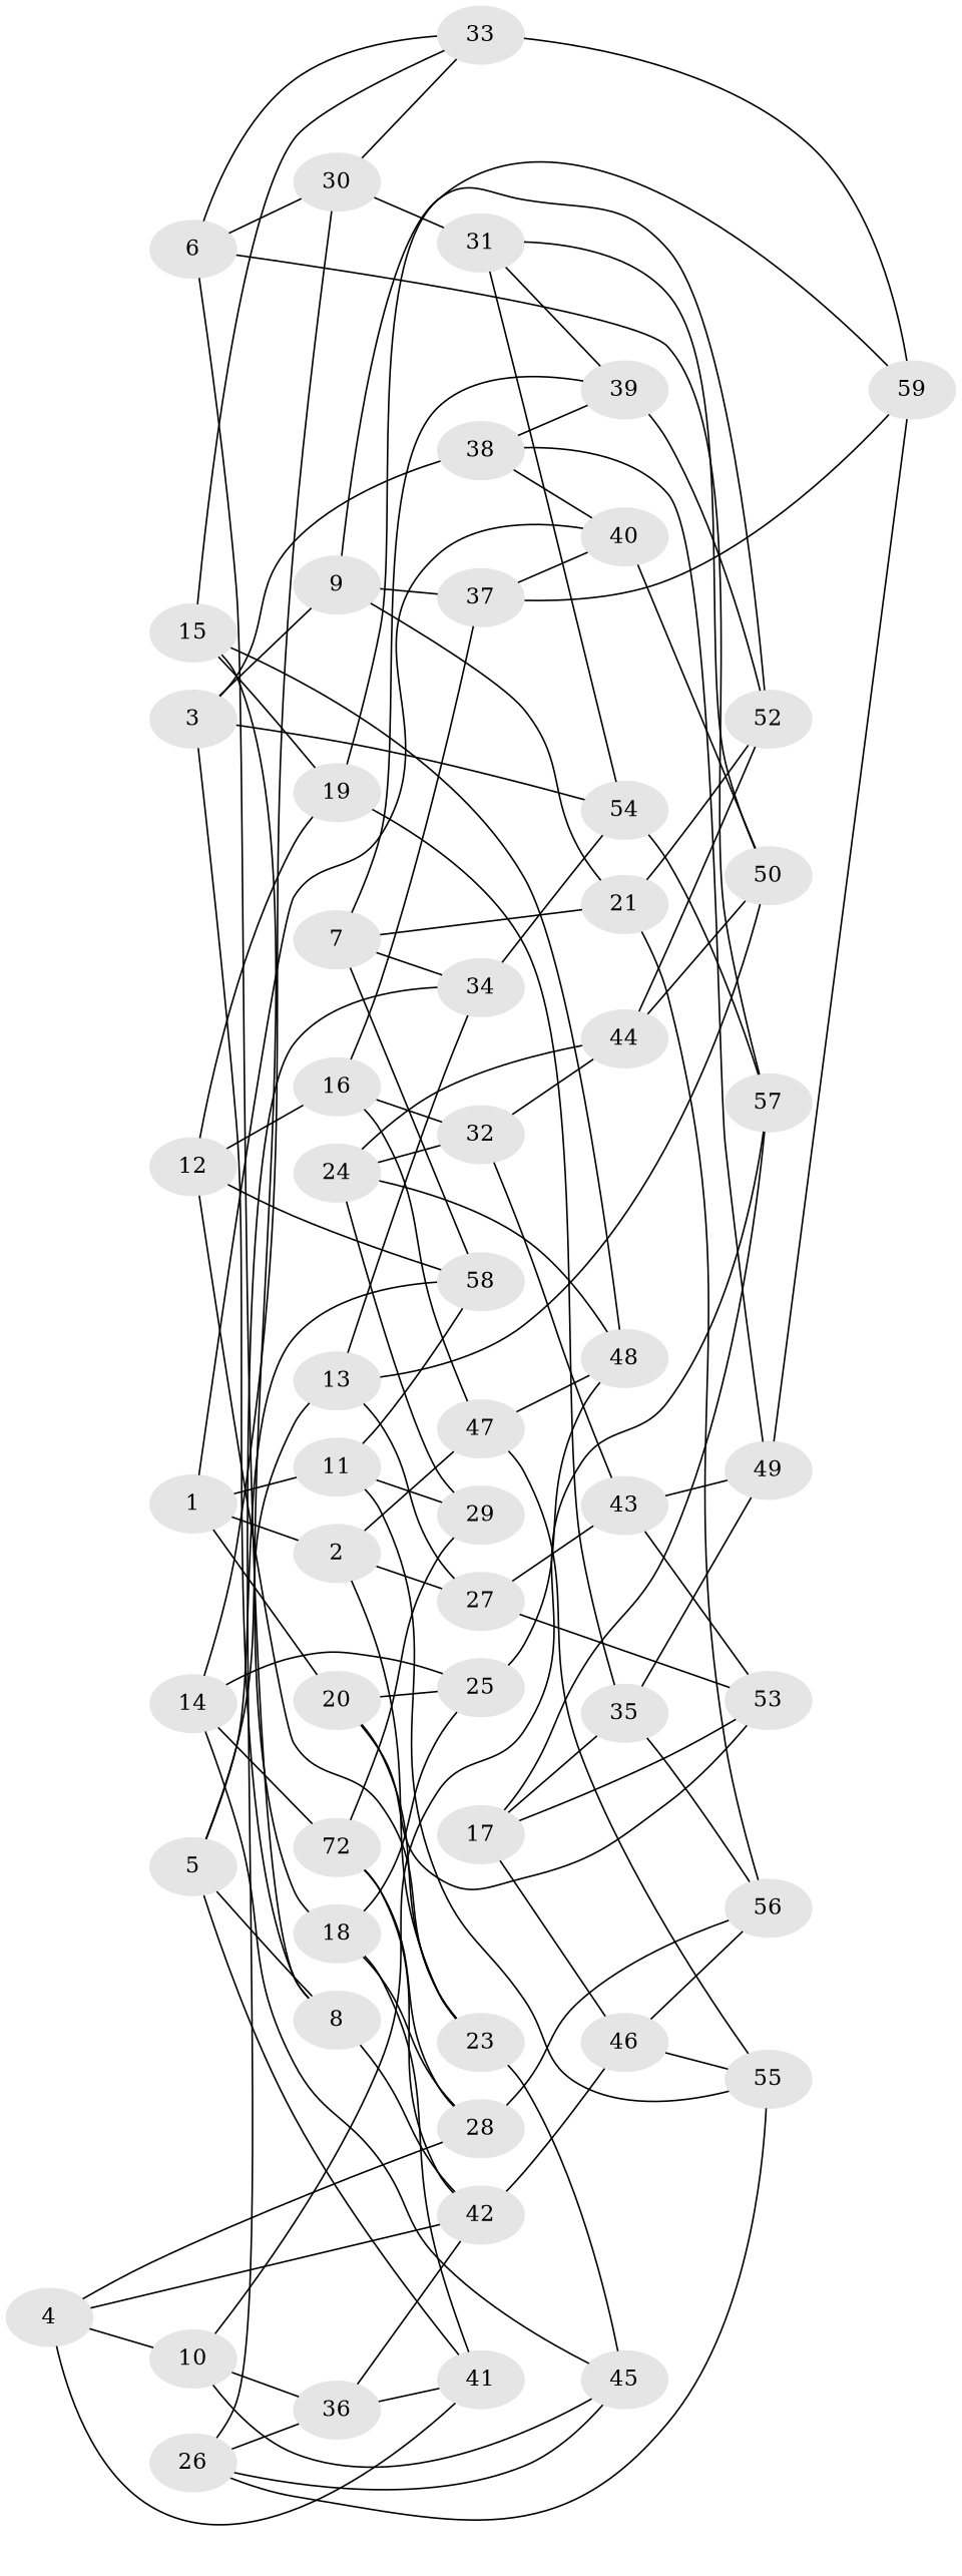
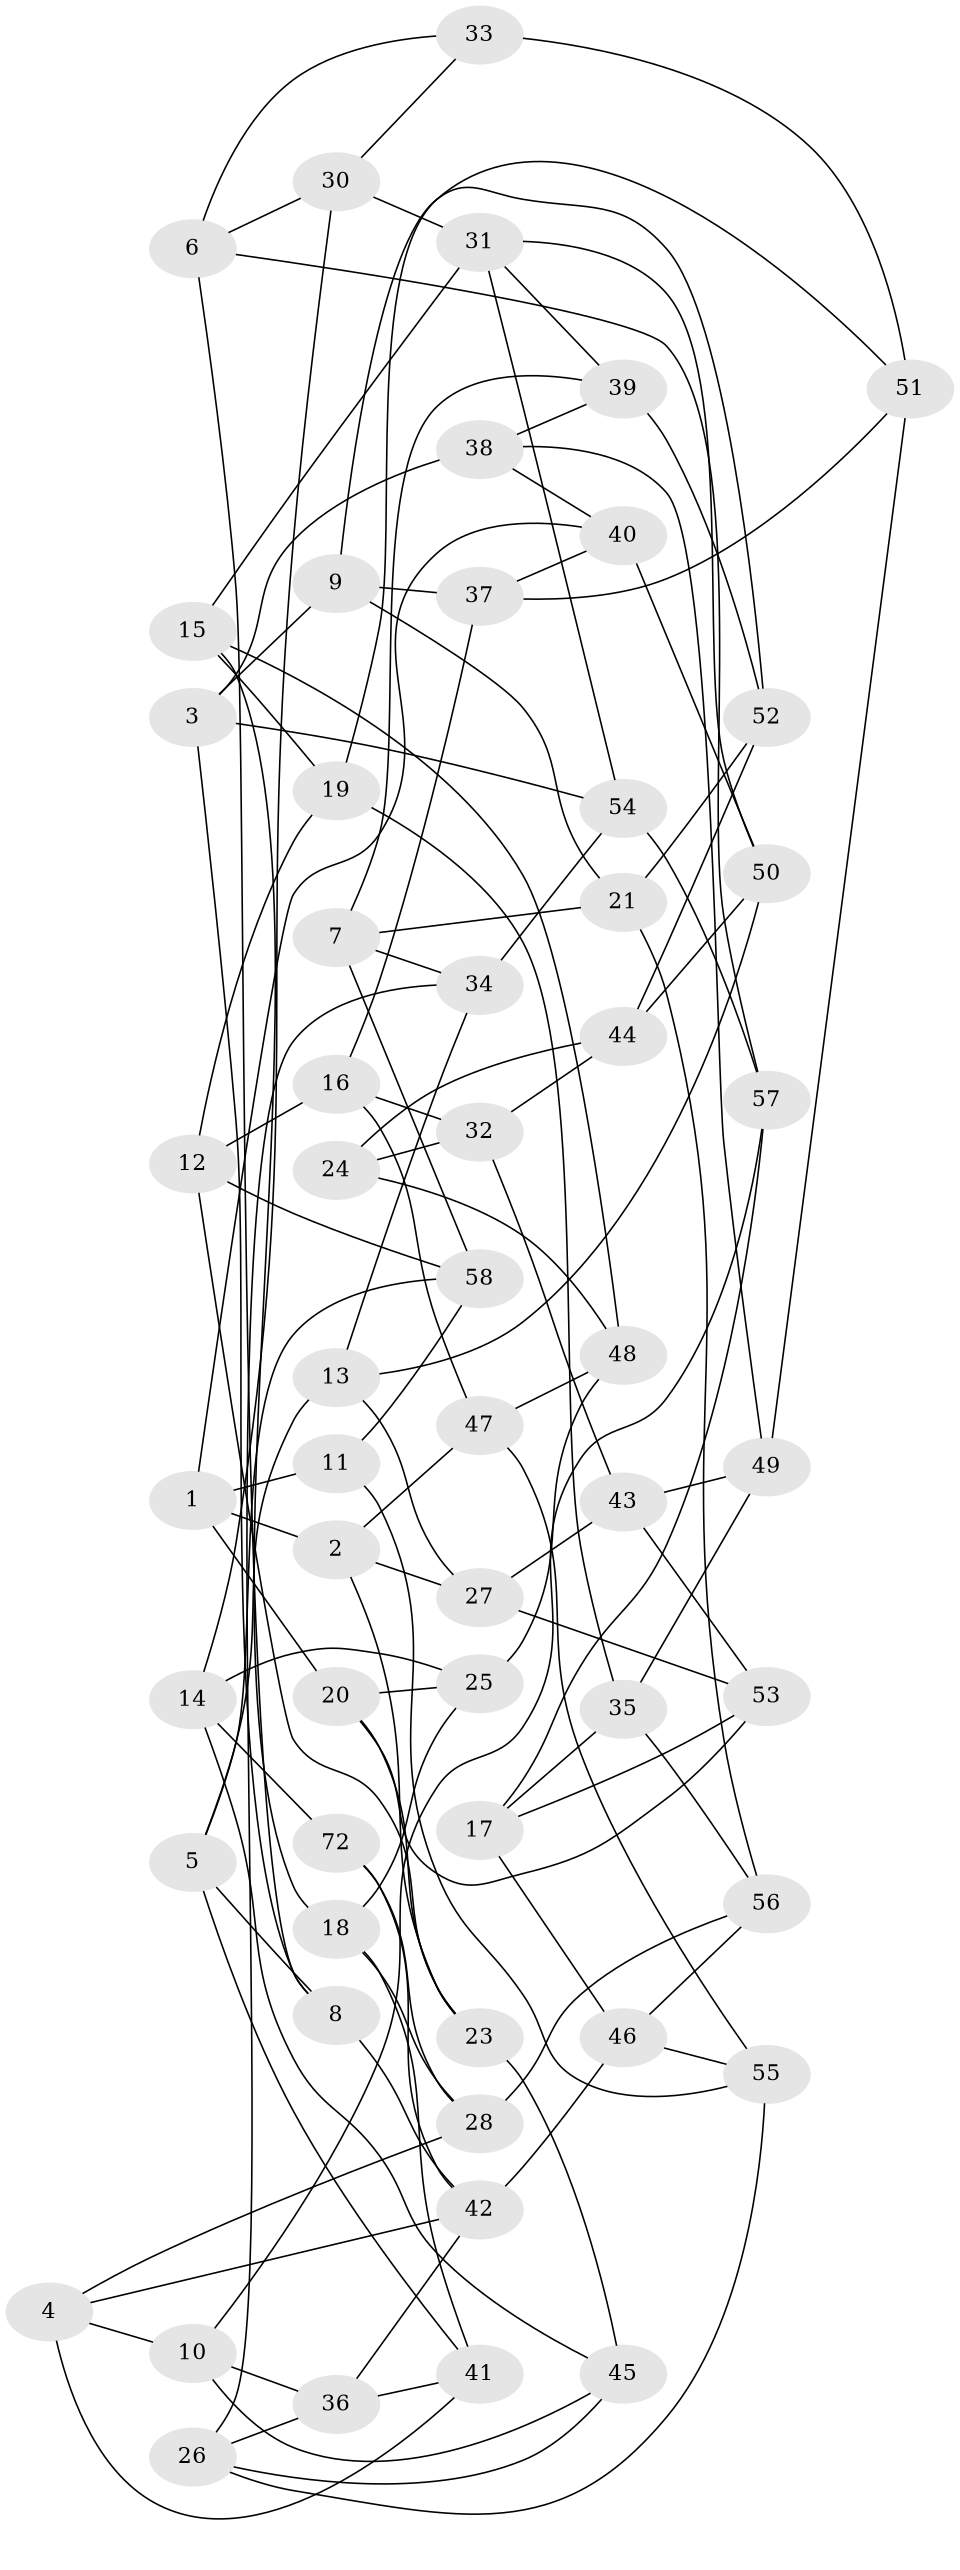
  graph {
    rankdir=LR
    node [color=gray90 style=filled]
    1
    2
    11
    20
    40
    23
    27
    47
-   29
    58
    55
    25
    53
    50
    45
    43
    48
    3
    8
    9
    38
    54
    42
    21
    37
    52
    39
    49
    57
    4
    10
    28
    41
    36
    56
    5
    13
    34
    6
    30
    33
    31
-   51 [label=59]
+   51
    7
    46
    12
    16
    19
    32
    35
    14
    n52 [label=72]
    15
    18
    44
    17
    24
    26
    1 -- 2
    1 -- 11
    1 -- 20
    1 -- 40
    2 -- 23
    2 -- 27
    2 -- 47
-   11 -- 29
    11 -- 58
    11 -- 55
    20 -- 23
    20 -- 25
    20 -- 53
    40 -- 50
    23 -- 45
    27 -- 53
    27 -- 43
    47 -- 55
    47 -- 48
    25 -- 48
    43 -- 53
    43 -- 49
    3 -- 8
    3 -- 9
    3 -- 38
    3 -- 54
    8 -- 42
    9 -- 21
    9 -- 37
    9 -- 52
    38 -- 40
    38 -- 39
    38 -- 49
    54 -- 57
    42 -- 46
    21 -- 52
    21 -- 56
    37 -- 40
    37 -- 51
    39 -- 52
    49 -- 51
    4 -- 42
    4 -- 10
    4 -- 28
    4 -- 41
    10 -- 45
    10 -- 57
    10 -- 36
    28 -- 56
    36 -- 42
    36 -- 41
    5 -- 58
    5 -- 8
    5 -- 41
    5 -- 13
    13 -- 27
    13 -- 50
    13 -- 34
    34 -- 54
    6 -- 8
    6 -- 57
    6 -- 30
    6 -- 33
    30 -- 33
    30 -- 31
    33 -- 51
    31 -- 50
    31 -- 54
    31 -- 39
    7 -- 58
    7 -- 21
    7 -- 39
    7 -- 34
    46 -- 55
    46 -- 56
    12 -- 23
    12 -- 58
    12 -- 16
    12 -- 19
    16 -- 47
    16 -- 37
    16 -- 32
    19 -- 51
    19 -- 35
    32 -- 43
    32 -- 44
    35 -- 49
    35 -- 56
    14 -- 25
    14 -- 45
    14 -- 30
    14 -- n52
-   n52 -- 29
    n52 -- 42
    n52 -- 28
    15 -- 48
-   15 -- 33
+   15 -- 31
    15 -- 19
    15 -- 18
    18 -- 25
    18 -- 28
    18 -- 41
    44 -- 50
    44 -- 52
    17 -- 53
    17 -- 57
    17 -- 46
    17 -- 35
-   24 -- 29
    24 -- 48
    24 -- 32
    24 -- 44
    26 -- 55
    26 -- 45
    26 -- 36
    26 -- 34
  }
